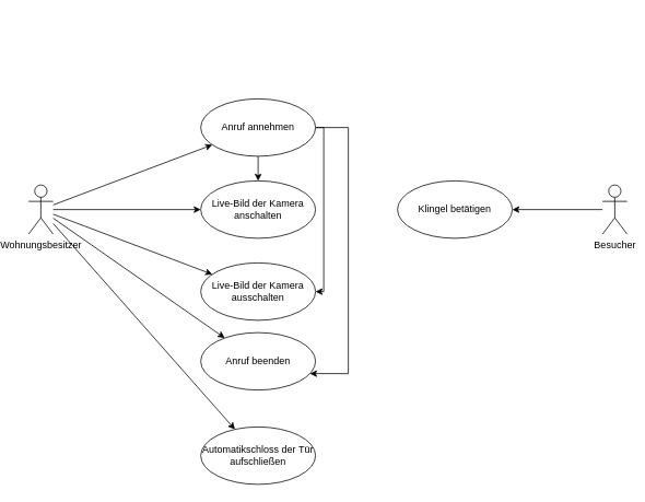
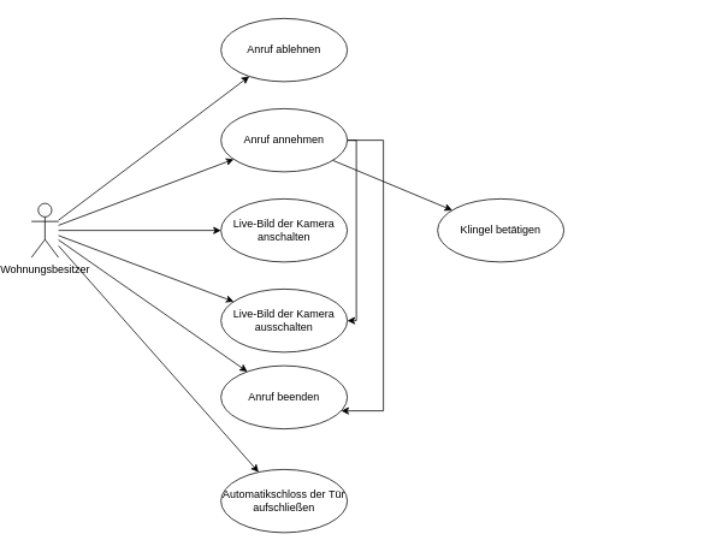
  <mxCell id="0" />
  <mxCell id="1" parent="0" />
  <mxCell id="2" style="rounded=0;orthogonalLoop=1;jettySize=auto;html=1;" parent="1" source="8" target="14" edge="1"><mxGeometry relative="1" as="geometry" /></mxCell>
+ <mxCell id="3" style="edgeStyle=none;rounded=0;orthogonalLoop=1;jettySize=auto;html=1;" parent="1" source="8" target="15" edge="1"><mxGeometry relative="1" as="geometry" /></mxCell>
  <mxCell id="4" style="edgeStyle=none;rounded=0;orthogonalLoop=1;jettySize=auto;html=1;" parent="1" source="8" target="17" edge="1"><mxGeometry relative="1" as="geometry" /></mxCell>
  <mxCell id="5" style="edgeStyle=none;rounded=0;orthogonalLoop=1;jettySize=auto;html=1;" parent="1" source="8" target="18" edge="1"><mxGeometry relative="1" as="geometry" /></mxCell>
  <mxCell id="6" style="edgeStyle=none;rounded=0;orthogonalLoop=1;jettySize=auto;html=1;" parent="1" source="8" target="16" edge="1"><mxGeometry relative="1" as="geometry" /></mxCell>
  <mxCell id="7" style="rounded=0;orthogonalLoop=1;jettySize=auto;html=1;" parent="1" source="8" target="20" edge="1"><mxGeometry relative="1" as="geometry" /></mxCell>
  <mxCell id="8" value="Wohnungsbesitzer" style="shape=umlActor;verticalLabelPosition=bottom;verticalAlign=top;html=1;" parent="1" vertex="1"><mxGeometry x="20" y="225" width="30" height="60" as="geometry" /></mxCell>
- <mxCell id="9" style="edgeStyle=none;rounded=0;orthogonalLoop=1;jettySize=auto;html=1;" parent="1" source="10" target="19" edge="1"><mxGeometry relative="1" as="geometry" /></mxCell>
- <mxCell id="10" value="Besucher" style="shape=umlActor;verticalLabelPosition=bottom;verticalAlign=top;html=1;" parent="1" vertex="1"><mxGeometry x="720" y="225" width="30" height="60" as="geometry" /></mxCell>
- <mxCell id="11" style="edgeStyle=none;rounded=0;orthogonalLoop=1;jettySize=auto;html=1;" parent="1" source="14" target="17" edge="1"><mxGeometry relative="1" as="geometry" /></mxCell>
+ <mxCell id="11" style="edgeStyle=none;rounded=0;orthogonalLoop=1;jettySize=auto;html=1;" parent="1" source="14" target="19" edge="1"><mxGeometry relative="1" as="geometry" /></mxCell>
  <mxCell id="12" style="edgeStyle=orthogonalEdgeStyle;rounded=0;orthogonalLoop=1;jettySize=auto;html=1;" parent="1" source="14" target="18" edge="1"><mxGeometry relative="1" as="geometry"><Array as="points"><mxPoint x="380" y="155" /><mxPoint x="380" y="355" /></Array></mxGeometry></mxCell>
  <mxCell id="13" style="edgeStyle=orthogonalEdgeStyle;rounded=0;orthogonalLoop=1;jettySize=auto;html=1;" parent="1" source="14" target="20" edge="1"><mxGeometry relative="1" as="geometry"><Array as="points"><mxPoint x="410" y="155" /><mxPoint x="410" y="455" /></Array></mxGeometry></mxCell>
  <mxCell id="14" value="Anruf annehmen" style="ellipse;whiteSpace=wrap;html=1;" parent="1" vertex="1"><mxGeometry x="230" y="120" width="140" height="70" as="geometry" /></mxCell>
+ <mxCell id="15" value="Anruf ablehnen" style="ellipse;whiteSpace=wrap;html=1;" parent="1" vertex="1"><mxGeometry x="230" y="20" width="140" height="70" as="geometry" /></mxCell>
  <mxCell id="16" value="Automatikschloss der Tür aufschließen" style="ellipse;whiteSpace=wrap;html=1;" parent="1" vertex="1"><mxGeometry x="230" y="520" width="140" height="70" as="geometry" /></mxCell>
  <mxCell id="17" value="Live-Bild der Kamera anschalten" style="ellipse;whiteSpace=wrap;html=1;" parent="1" vertex="1"><mxGeometry x="230" y="220" width="140" height="70" as="geometry" /></mxCell>
  <mxCell id="18" value="Live-Bild der Kamera ausschalten" style="ellipse;whiteSpace=wrap;html=1;" parent="1" vertex="1"><mxGeometry x="230" y="320" width="140" height="70" as="geometry" /></mxCell>
  <mxCell id="19" value="Klingel betätigen" style="ellipse;whiteSpace=wrap;html=1;" parent="1" vertex="1"><mxGeometry x="470" y="220" width="140" height="70" as="geometry" /></mxCell>
  <mxCell id="20" value="Anruf beenden" style="ellipse;whiteSpace=wrap;html=1;" parent="1" vertex="1"><mxGeometry x="230" y="405" width="140" height="70" as="geometry" /></mxCell>
